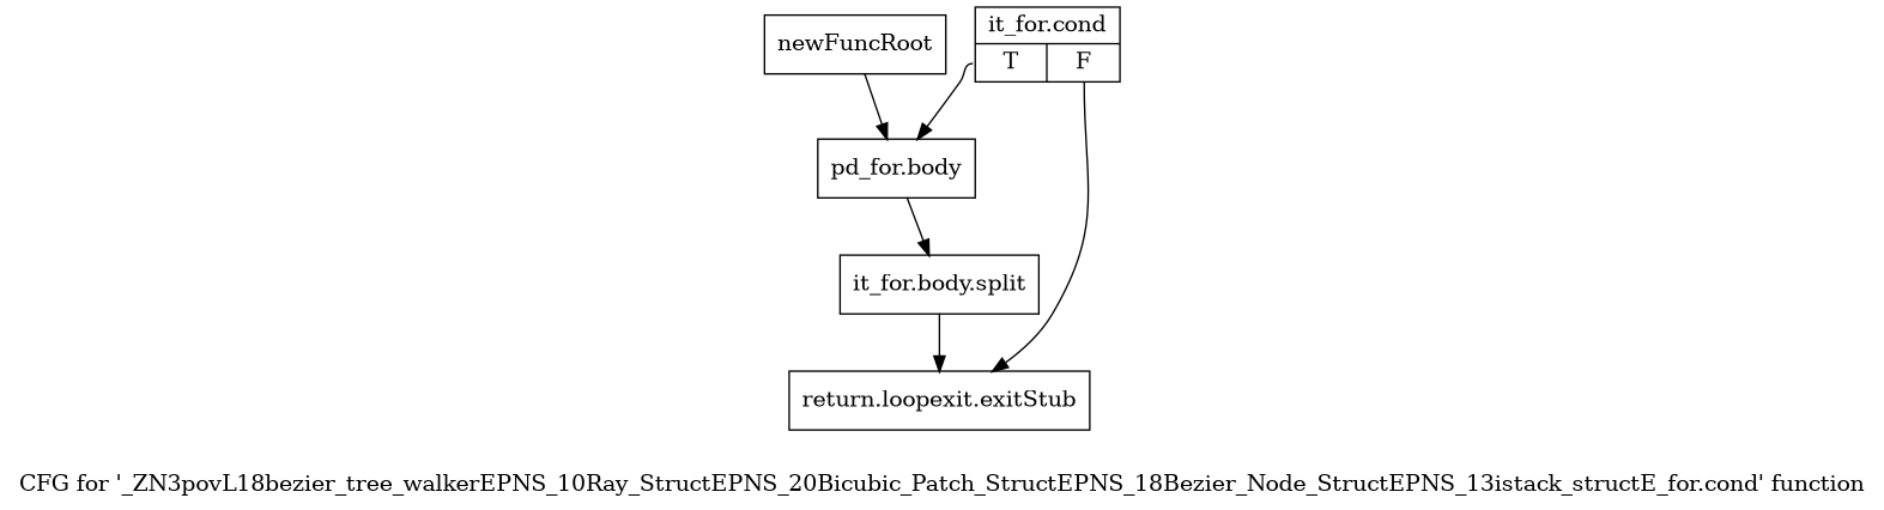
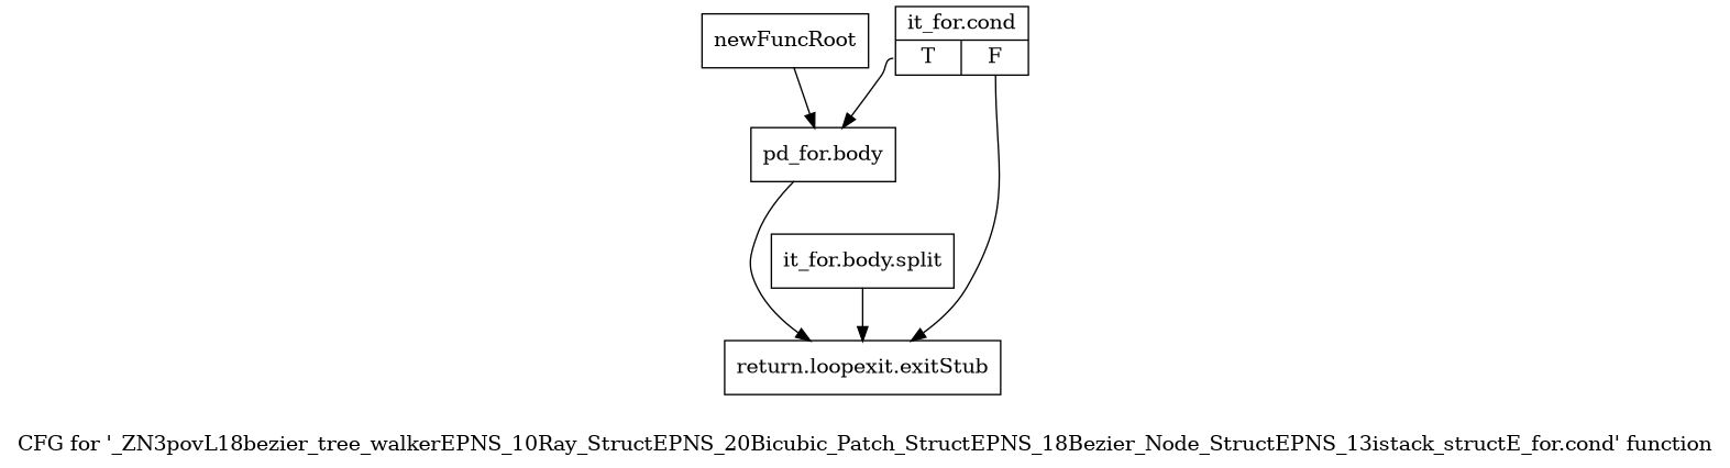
  digraph {
    label="CFG for '_ZN3povL18bezier_tree_walkerEPNS_10Ray_StructEPNS_20Bicubic_Patch_StructEPNS_18Bezier_Node_StructEPNS_13istack_structE_for.cond' function"
    node [shape=record]
    n1 [label="{newFuncRoot}"]
    n2 [label="{pd_for.body}"]
    n3 [label="{it_for.cond|{<s0>T|<s1>F}}"]
    n4 [label="{return.loopexit.exitStub}"]
    n5 [label="{it_for.body.split}"]
    n1 -> n2
-   n2 -> n5
+   n2 -> n4
    n3 -> n2 [tailport=s0]
    n3 -> n4 [tailport=s1]
    n5 -> n4
  }
